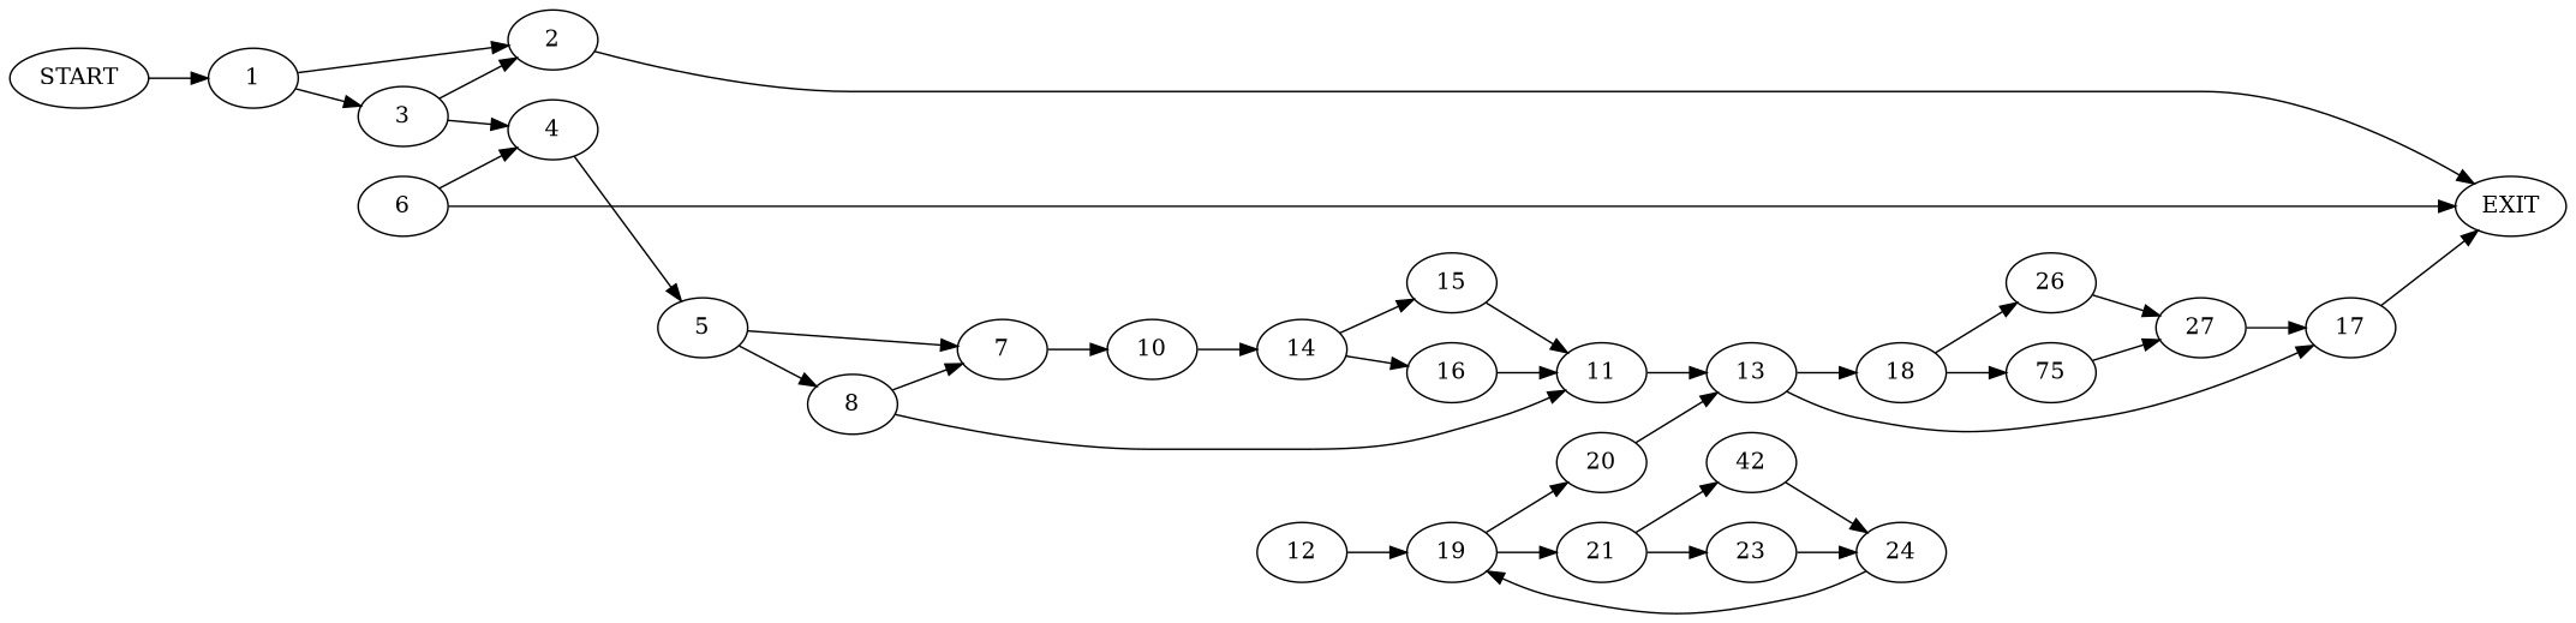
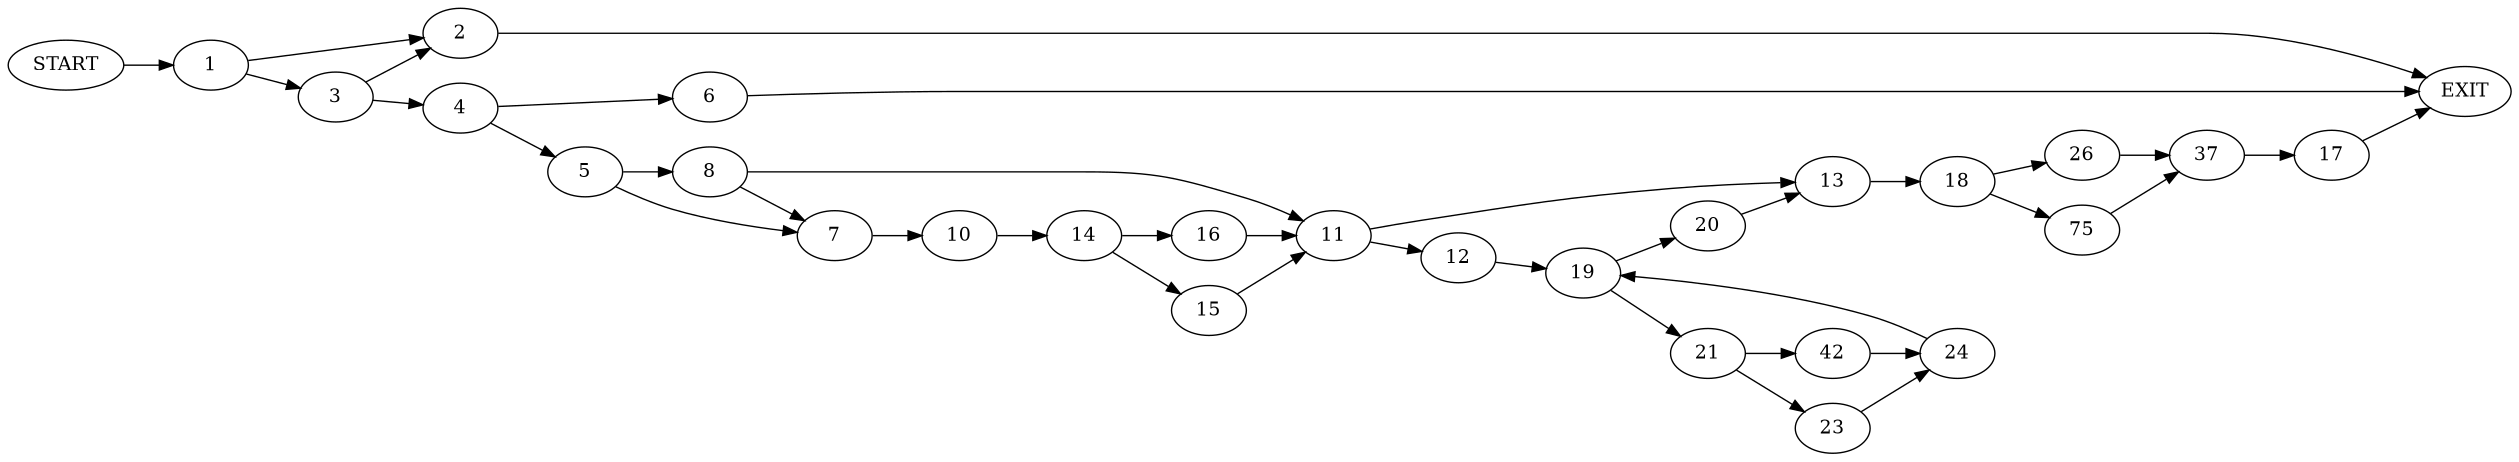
  digraph {
    rankdir=LR
    n1 [label=START]
    1
    2
    3
    n5 [label=EXIT]
    4
    5
    6
    7
    8
    10
    11
    14
    12
    13
    15
    16
    19
    17
    18
    20
    21
    n23 [label=75]
    26
-   27
+   27 [label=37]
    n26 [label=42]
    23
    24
    n1 -> 1
    1 -> 2
    1 -> 3
    2 -> n5
    3 -> 2
    3 -> 4
    4 -> 5
-   6 -> 4
+   4 -> 6
    5 -> 7
    5 -> 8
    6 -> n5
    7 -> 10
    8 -> 7
    8 -> 11
    10 -> 14
+   11 -> 12
    11 -> 13
    14 -> 15
    14 -> 16
    12 -> 19
-   13 -> 17
    13 -> 18
    15 -> 11
    16 -> 11
    19 -> 20
    19 -> 21
    17 -> n5
    18 -> n23
    18 -> 26
    20 -> 13
    21 -> n26
    21 -> 23
    n23 -> 27
    26 -> 27
    27 -> 17
    n26 -> 24
    23 -> 24
    24 -> 19
  }
